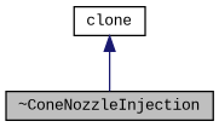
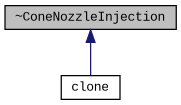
  digraph {
    rankdir=TB
    fontname="Liberation Mono"
    node [color=black fontname="Liberation Mono" fontsize=10 shape=record]
    n1 [fillcolor=grey75 fontcolor=black height=0.2 label="~ConeNozzleInjection" style=filled width=0.4]
    n2 [height=0.2 label=clone width=0.4]
-   n2 -> n1 [color=midnightblue dir=back fontname="Liberation Mono" fontsize=10 labelfontname=FreeSans labelfontsize=10 style=solid]
+   n1 -> n2 [color=midnightblue dir=back fontname="Liberation Mono" fontsize=10 labelfontname=FreeSans labelfontsize=10 style=solid]
  }
